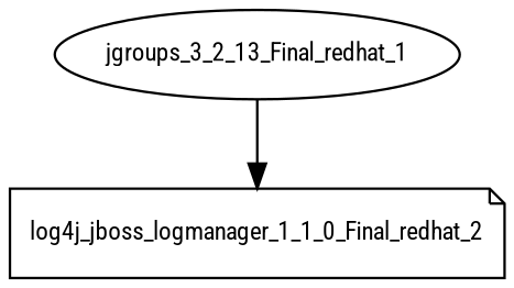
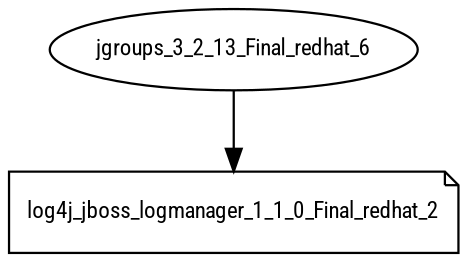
  digraph {
    fontname="Roboto Condensed"
    node [fontsize=10.0 fontname="Roboto Condensed"]
-   jgroups_3_2_13_Final_redhat_1 [shape=ellipse]
+   jgroups_3_2_13_Final_redhat_1 [shape=ellipse label=jgroups_3_2_13_Final_redhat_6]
    log4j_jboss_logmanager_1_1_0_Final_redhat_2 [shape=note]
    jgroups_3_2_13_Final_redhat_1 -> log4j_jboss_logmanager_1_1_0_Final_redhat_2 [fontname="Roboto Condensed"]
  }
